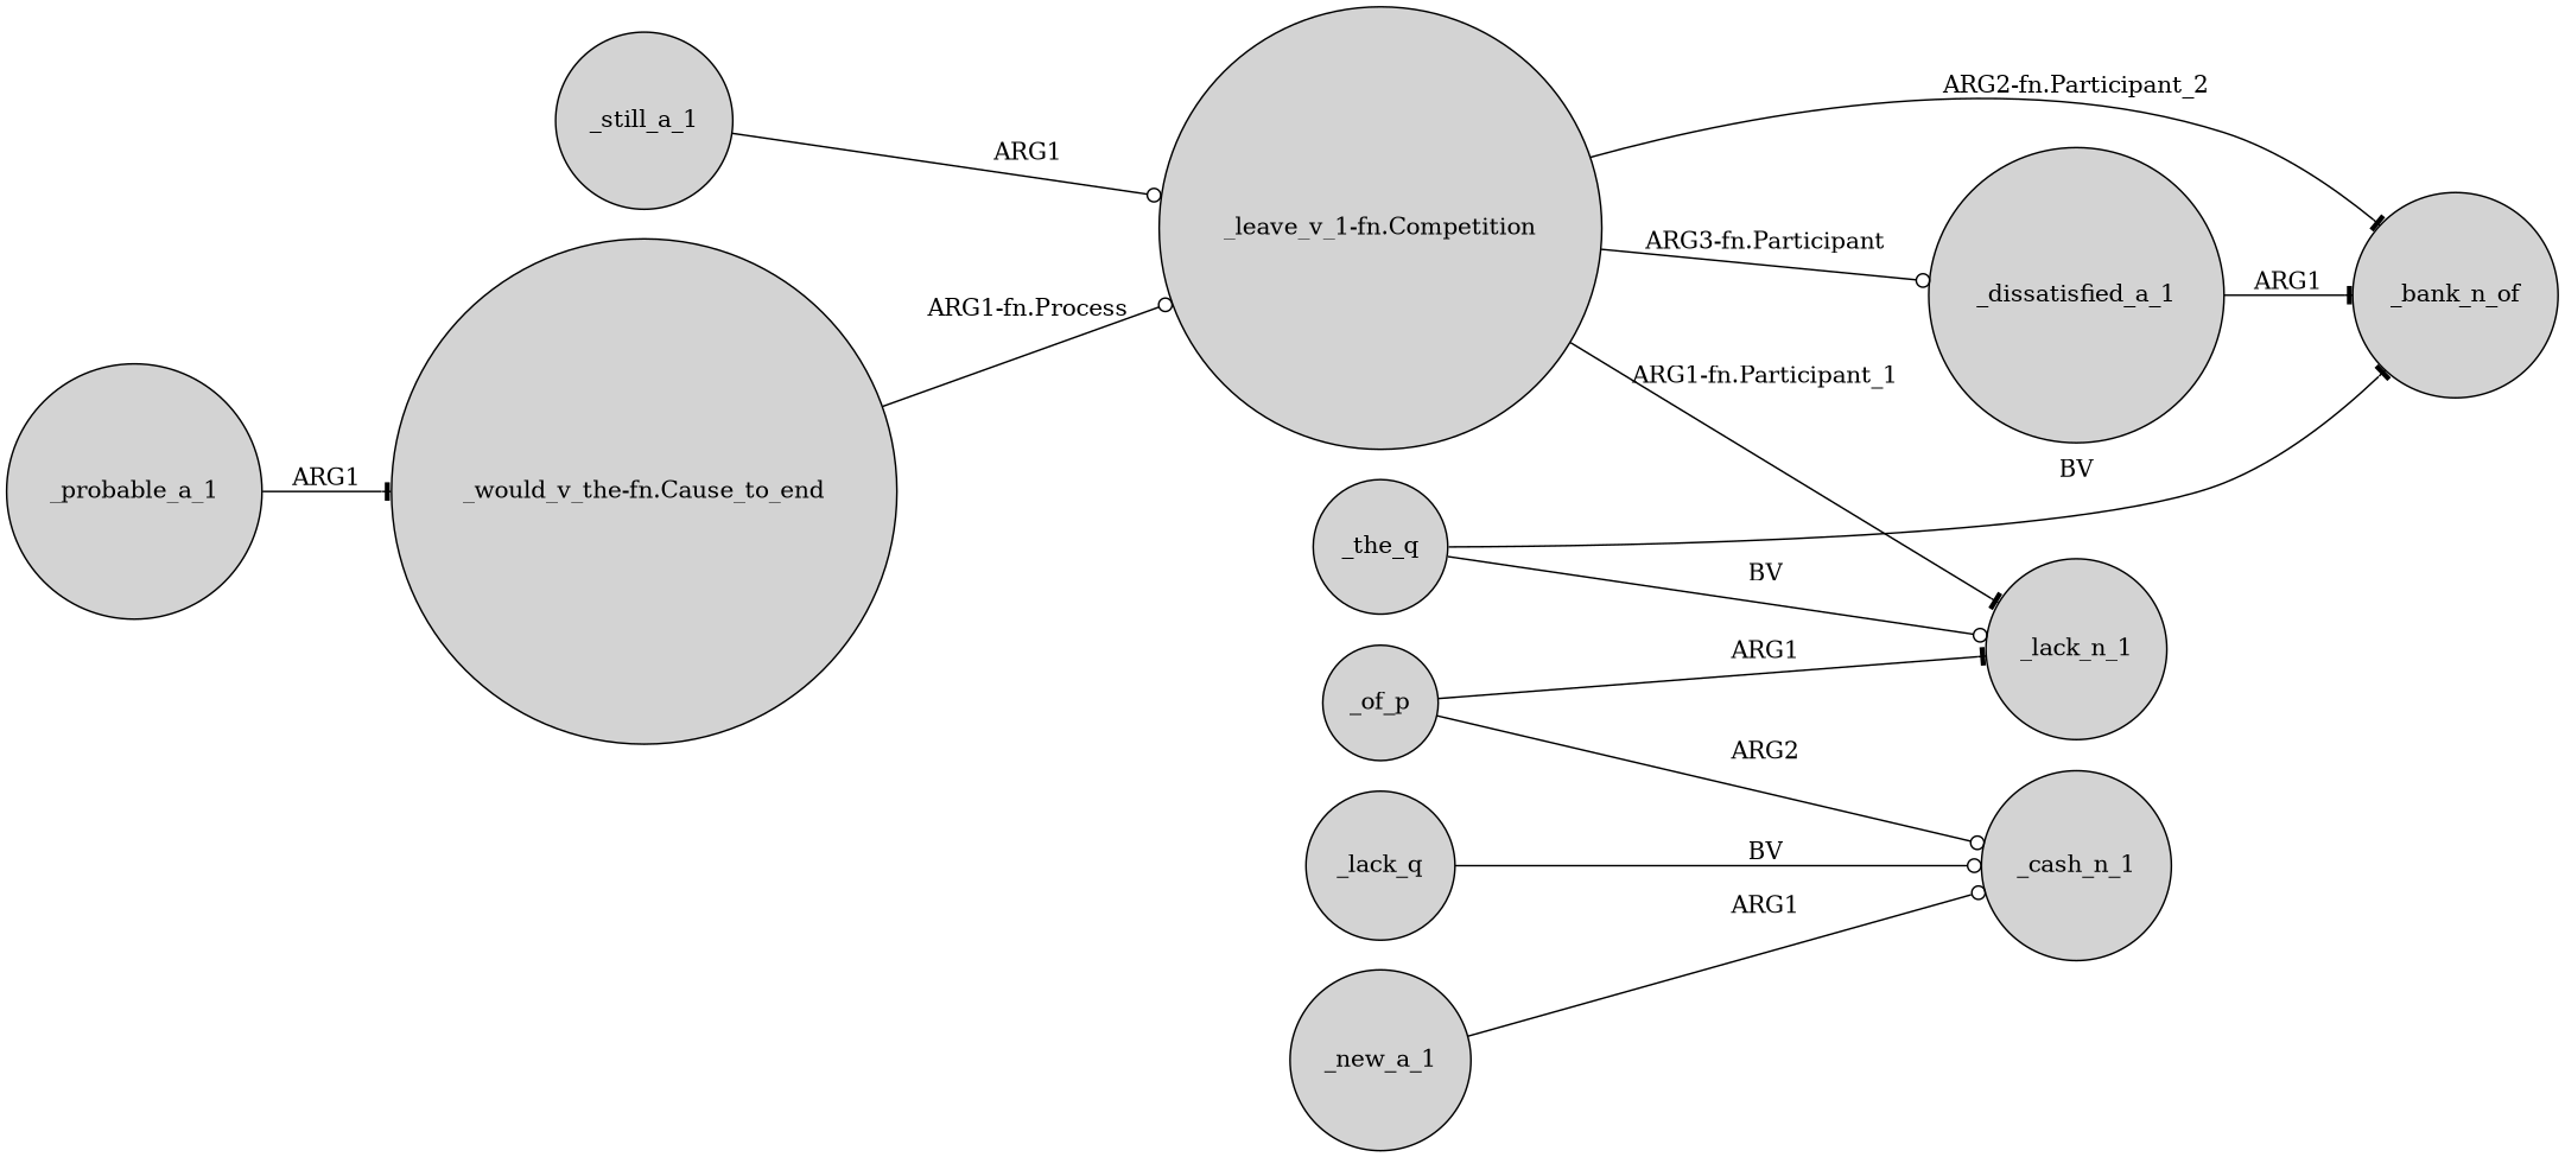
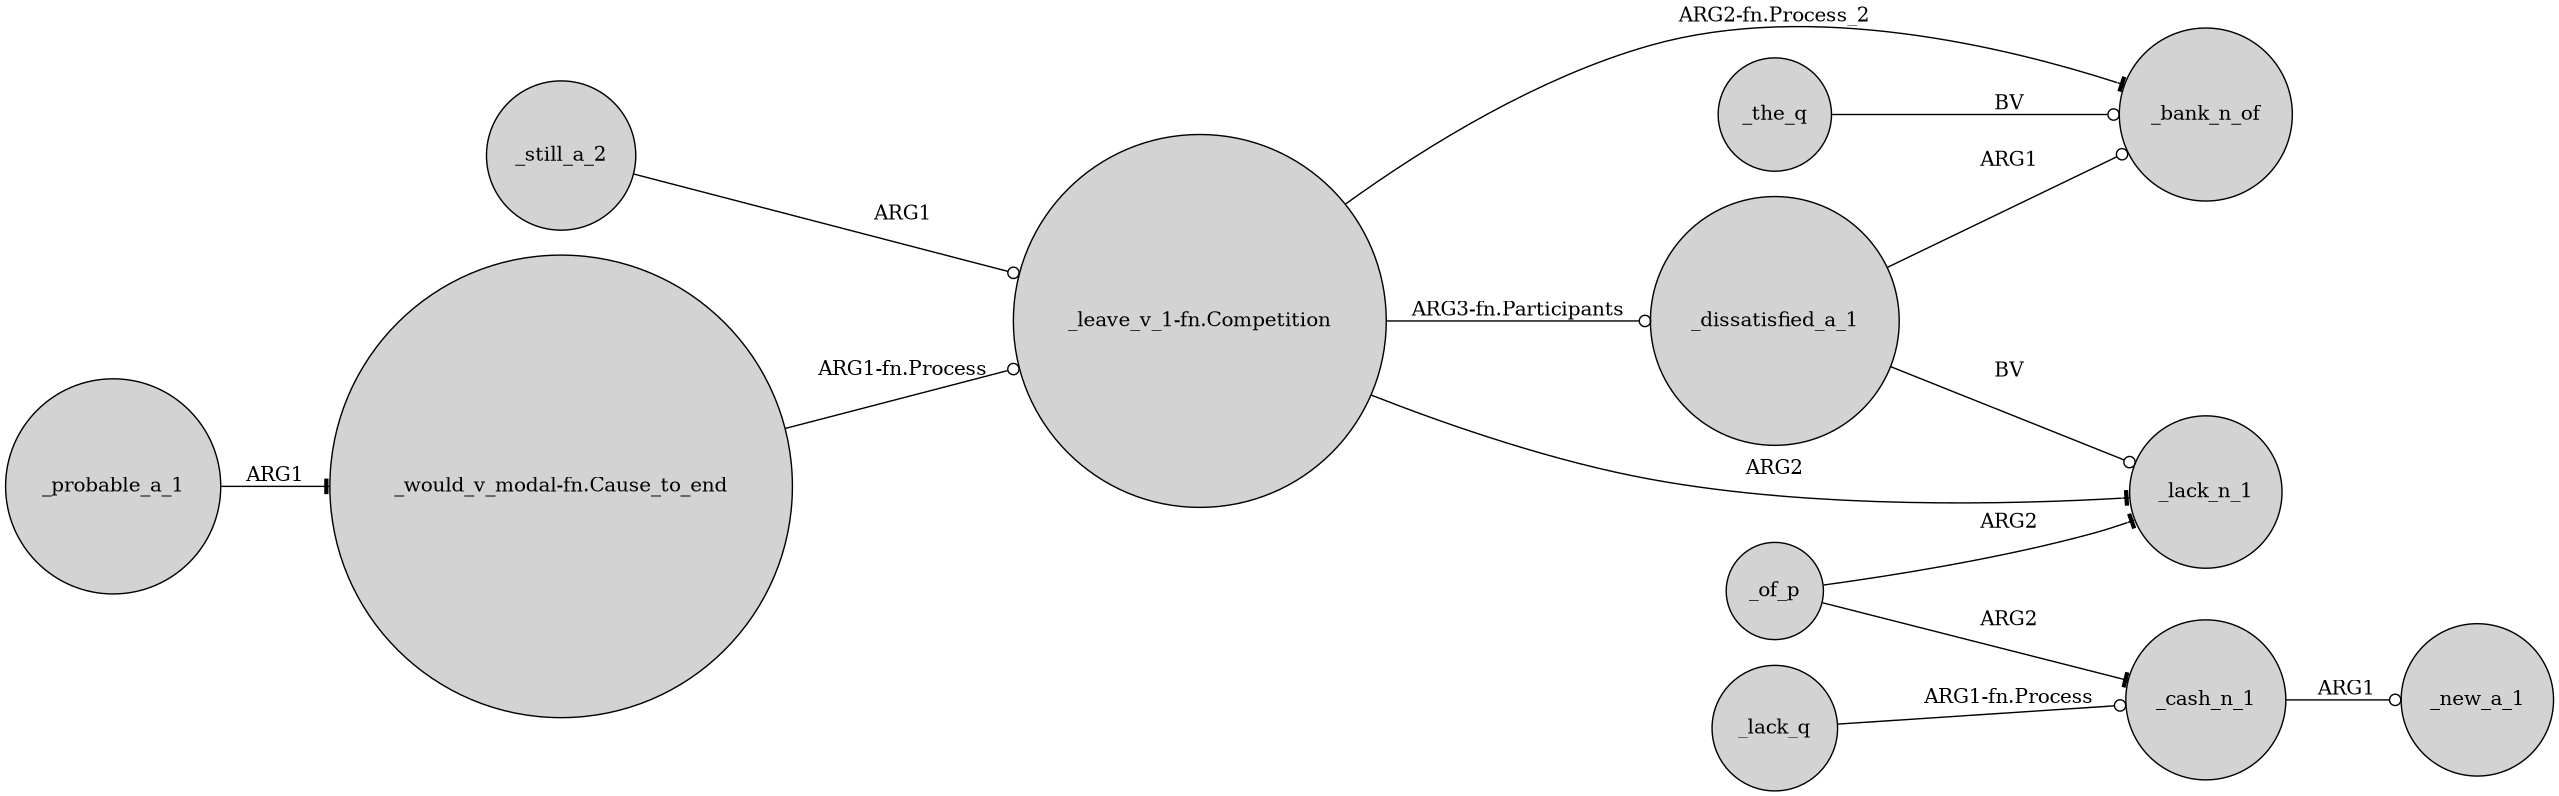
  digraph {
    rankdir=LR
    node [shape=circle style=filled]
    edge [arrowhead=tee]
-   _still_a_1
+   _still_a_1 [label=_still_a_2]
    "_leave_v_1-fn.Competition"
    _dissatisfied_a_1
    _bank_n_of
    _lack_n_1
    n6 [label=_lack_q]
    _cash_n_1
    _of_p
    _the_q
    _new_a_1
-   "_would_v_modal-fn.Cause_to_end" [label="_would_v_the-fn.Cause_to_end"]
+   "_would_v_modal-fn.Cause_to_end"
    _probable_a_1
    _still_a_1 -> "_leave_v_1-fn.Competition" [arrowhead=odot label=ARG1]
-   "_leave_v_1-fn.Competition" -> _dissatisfied_a_1 [arrowhead=odot label="ARG3-fn.Participant"]
-   "_leave_v_1-fn.Competition" -> _bank_n_of [label="ARG2-fn.Participant_2"]
-   "_leave_v_1-fn.Competition" -> _lack_n_1 [label="ARG1-fn.Participant_1"]
-   _dissatisfied_a_1 -> _bank_n_of [label=ARG1]
-   n6 -> _cash_n_1 [arrowhead=odot label=BV]
-   _of_p -> _lack_n_1 [label=ARG1]
-   _of_p -> _cash_n_1 [arrowhead=odot label=ARG2]
-   _the_q -> _bank_n_of [label=BV]
-   _the_q -> _lack_n_1 [arrowhead=odot label=BV]
-   _new_a_1 -> _cash_n_1 [arrowhead=odot label=ARG1]
+   "_leave_v_1-fn.Competition" -> _dissatisfied_a_1 [arrowhead=odot label="ARG3-fn.Participants"]
+   "_leave_v_1-fn.Competition" -> _bank_n_of [label="ARG2-fn.Process_2"]
+   "_leave_v_1-fn.Competition" -> _lack_n_1 [label=ARG2]
+   _dissatisfied_a_1 -> _bank_n_of [arrowhead=odot label=ARG1]
+   n6 -> _cash_n_1 [arrowhead=odot label="ARG1-fn.Process"]
+   _of_p -> _lack_n_1 [label=ARG2]
+   _of_p -> _cash_n_1 [label=ARG2]
+   _the_q -> _bank_n_of [arrowhead=odot label=BV]
+   _dissatisfied_a_1 -> _lack_n_1 [arrowhead=odot label=BV]
+   _cash_n_1 -> _new_a_1 [arrowhead=odot label=ARG1]
    "_would_v_modal-fn.Cause_to_end" -> "_leave_v_1-fn.Competition" [arrowhead=odot label="ARG1-fn.Process"]
    _probable_a_1 -> "_would_v_modal-fn.Cause_to_end" [label=ARG1]
  }
